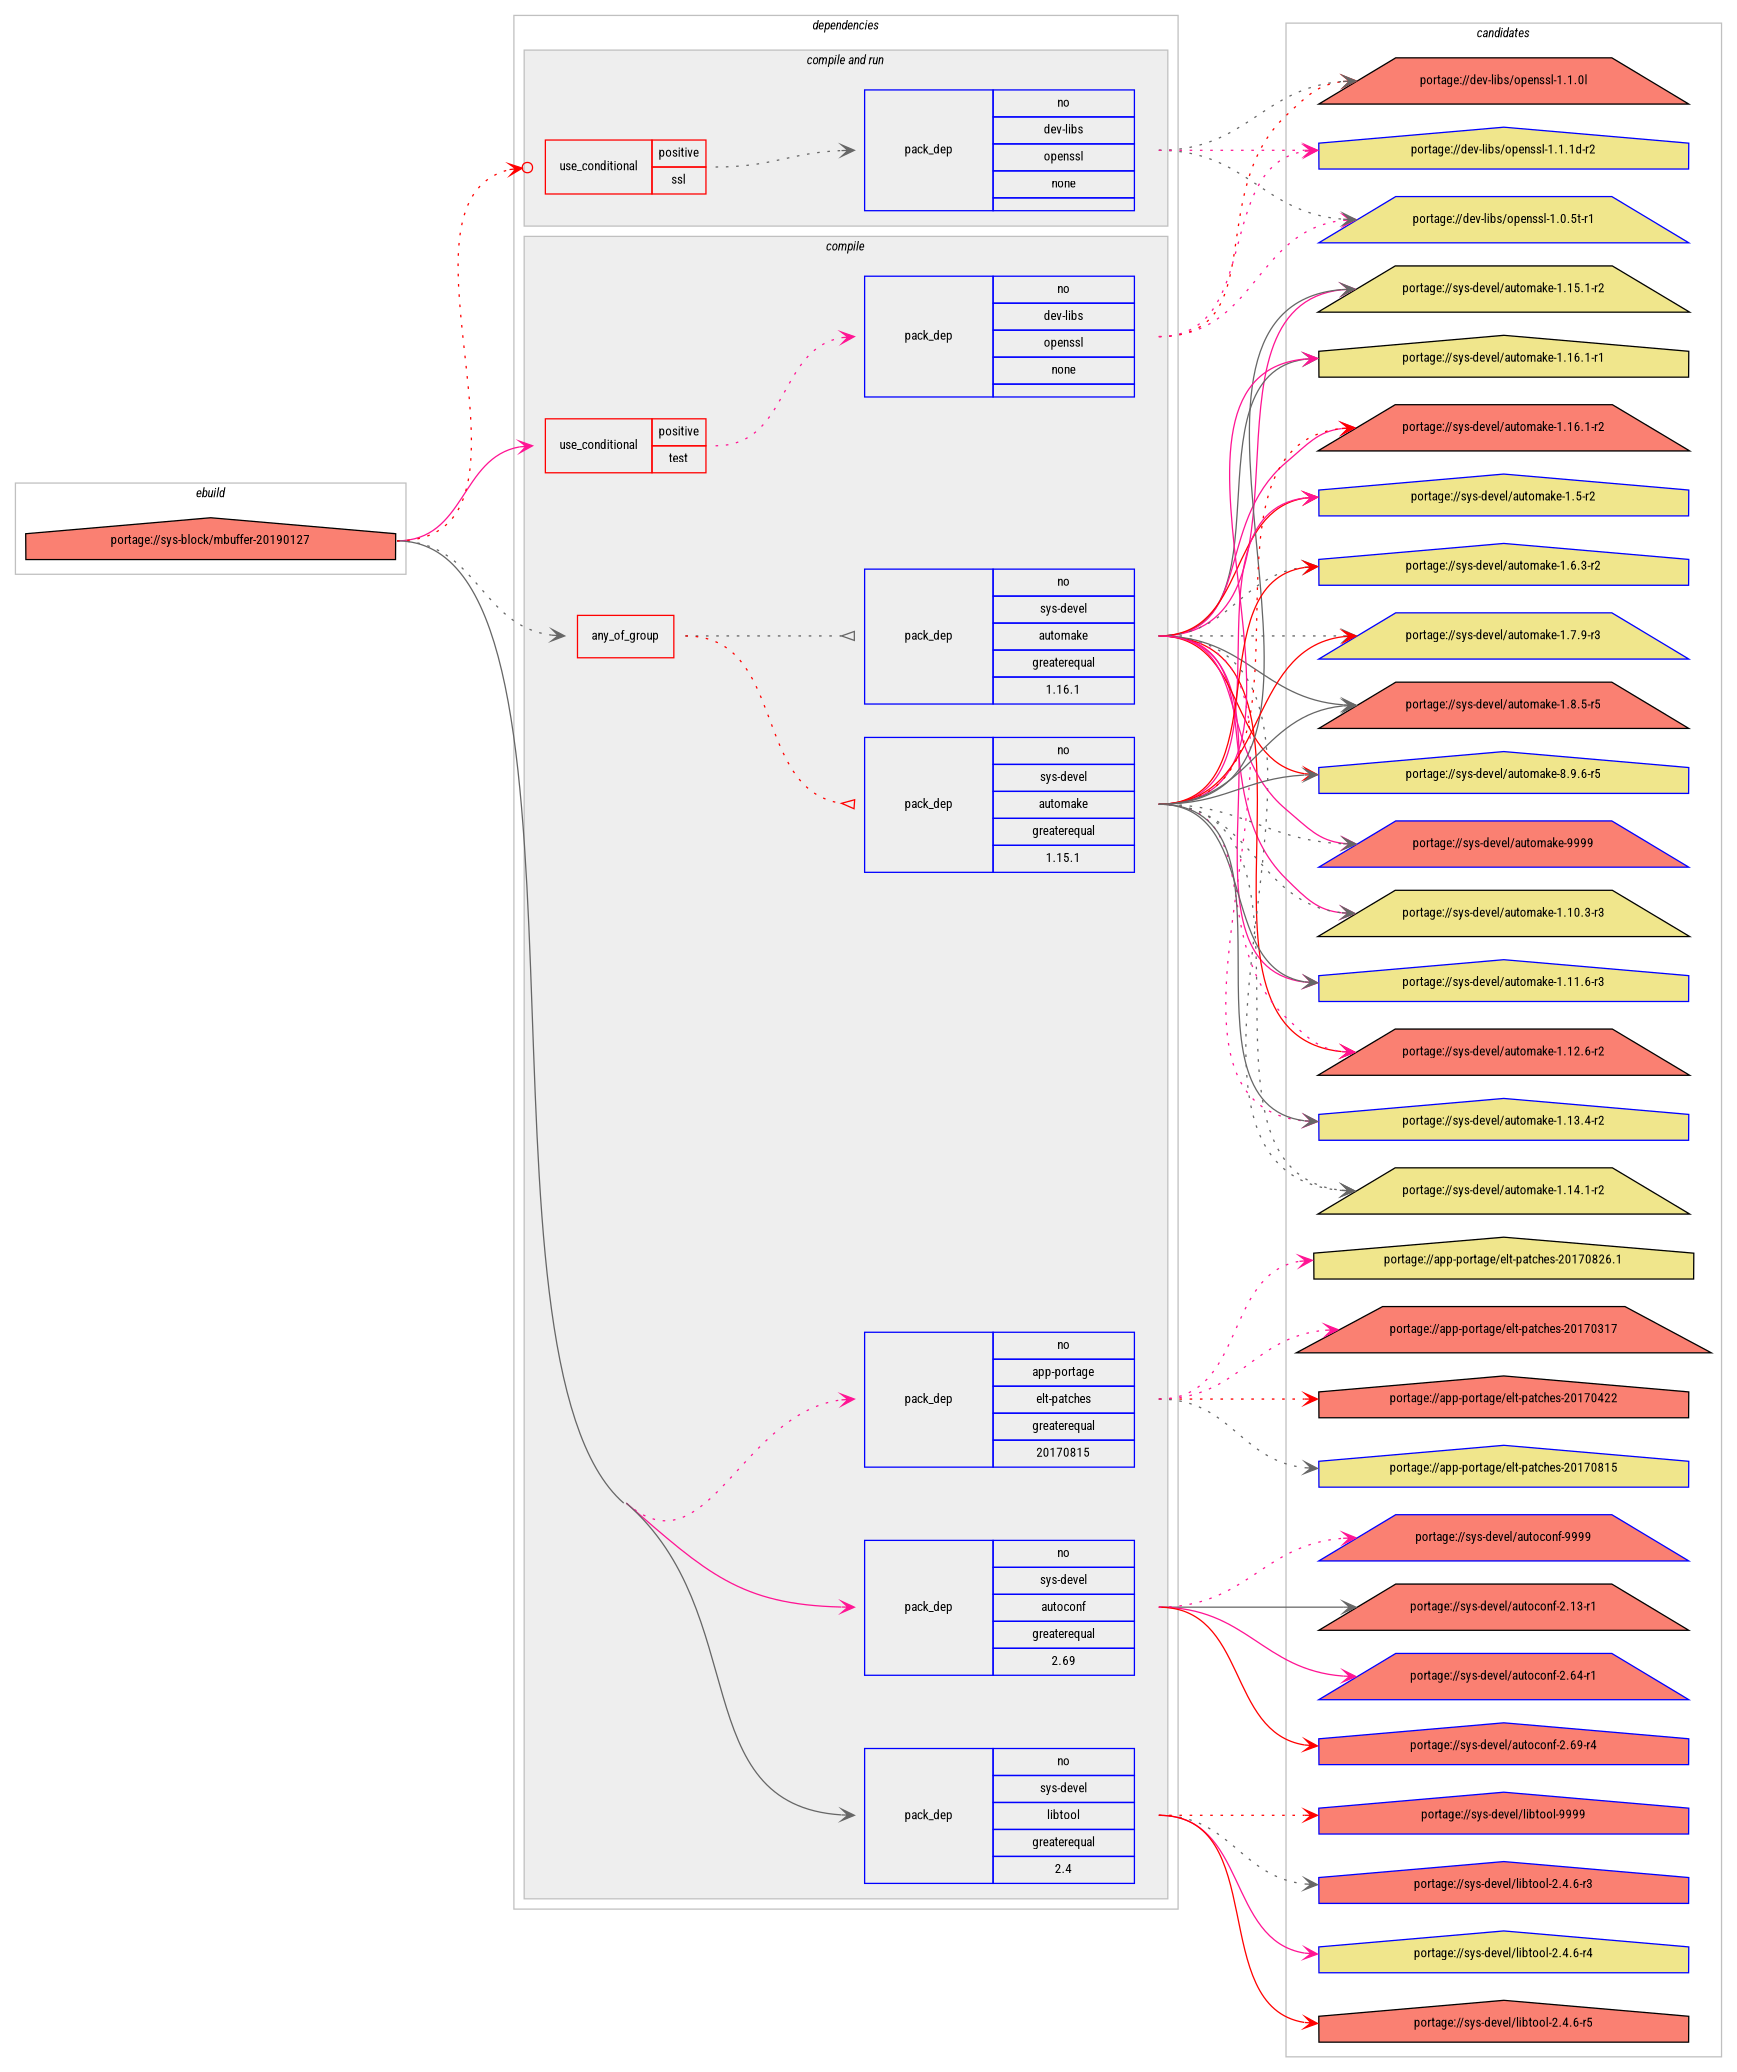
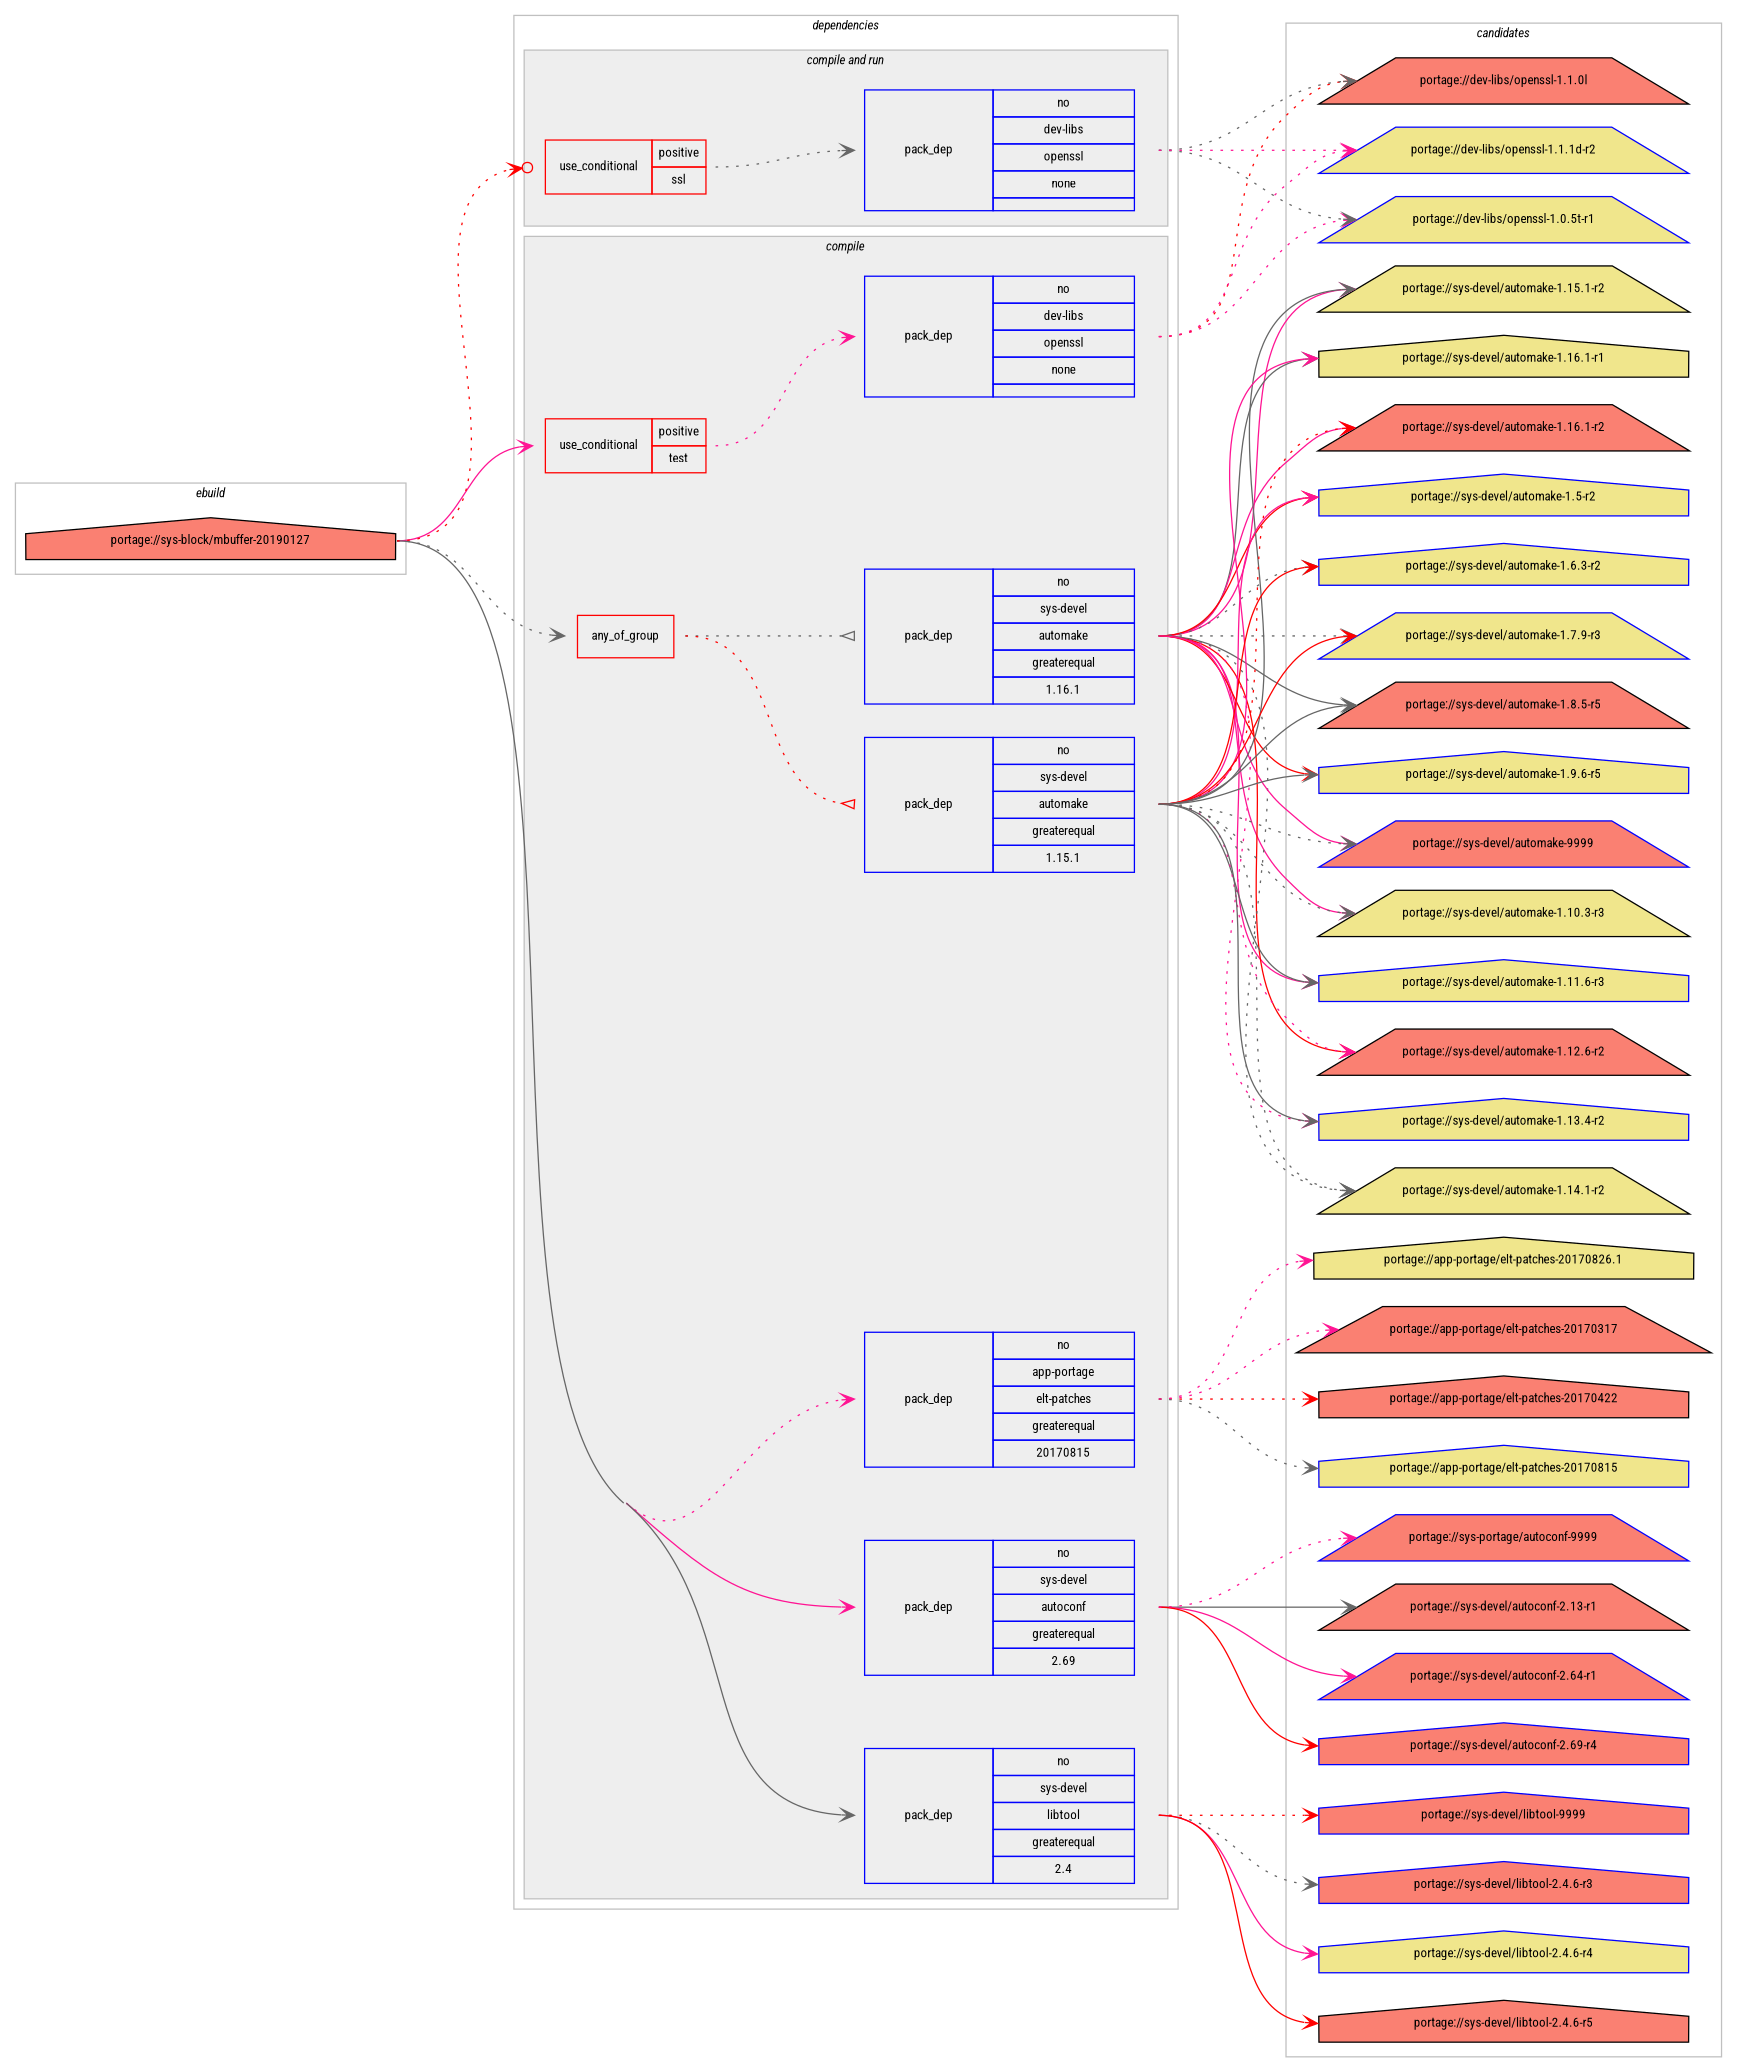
  digraph {
    compound=true
    concentrate=true
    fontname="Roboto Condensed"
    fontsize=10
    newrank=true
    rankdir=LR
    ranksep=1.5
    node [color=blue fillcolor=salmon fontname="Roboto Condensed" fontsize=10 shape=house style=filled]
    edge [arrowhead=vee color=gray40 fontname="Roboto Condensed" headport=w style=dotted tailport=e weight=100]
    n1 [color=black label="portage://sys-block/mbuffer-20190127" width=4]
    n2 [label=<<TABLE BORDER="0" CELLBORDER="1" CELLSPACING="0" CELLPADDING="4" WIDTH="220"><TR><TD ROWSPAN="6" CELLPADDING="30">pack_dep</TD></TR><TR><TD WIDTH="110">no</TD></TR><TR><TD>sys-devel</TD></TR><TR><TD>automake</TD></TR><TR><TD>greaterequal</TD></TR><TR><TD>1.16.1</TD></TR></TABLE>> shape=none fillcolor="" style=""]
    n3 [label=<<TABLE BORDER="0" CELLBORDER="1" CELLSPACING="0" CELLPADDING="4" WIDTH="220"><TR><TD ROWSPAN="6" CELLPADDING="30">pack_dep</TD></TR><TR><TD WIDTH="110">no</TD></TR><TR><TD>sys-devel</TD></TR><TR><TD>automake</TD></TR><TR><TD>greaterequal</TD></TR><TR><TD>1.15.1</TD></TR></TABLE>> shape=none fillcolor="" style=""]
    n4 [color=red label=<<TABLE BORDER="0" CELLBORDER="1" CELLSPACING="0" CELLPADDING="4"><TR><TD CELLPADDING="10">any_of_group</TD></TR></TABLE>> shape=none fillcolor="" style=""]
    n5 [label=<<TABLE BORDER="0" CELLBORDER="1" CELLSPACING="0" CELLPADDING="4" WIDTH="220"><TR><TD ROWSPAN="6" CELLPADDING="30">pack_dep</TD></TR><TR><TD WIDTH="110">no</TD></TR><TR><TD>dev-libs</TD></TR><TR><TD>openssl</TD></TR><TR><TD>none</TD></TR><TR><TD></TD></TR></TABLE>> shape=none fillcolor="" style=""]
    n6 [color=red label=<<TABLE BORDER="0" CELLBORDER="1" CELLSPACING="0" CELLPADDING="4"><TR><TD ROWSPAN="3" CELLPADDING="10">use_conditional</TD></TR><TR><TD>positive</TD></TR><TR><TD>test</TD></TR></TABLE>> shape=none fillcolor="" style=""]
    n7 [label=<<TABLE BORDER="0" CELLBORDER="1" CELLSPACING="0" CELLPADDING="4" WIDTH="220"><TR><TD ROWSPAN="6" CELLPADDING="30">pack_dep</TD></TR><TR><TD WIDTH="110">no</TD></TR><TR><TD>app-portage</TD></TR><TR><TD>elt-patches</TD></TR><TR><TD>greaterequal</TD></TR><TR><TD>20170815</TD></TR></TABLE>> shape=none fillcolor="" style=""]
    n8 [label=<<TABLE BORDER="0" CELLBORDER="1" CELLSPACING="0" CELLPADDING="4" WIDTH="220"><TR><TD ROWSPAN="6" CELLPADDING="30">pack_dep</TD></TR><TR><TD WIDTH="110">no</TD></TR><TR><TD>sys-devel</TD></TR><TR><TD>autoconf</TD></TR><TR><TD>greaterequal</TD></TR><TR><TD>2.69</TD></TR></TABLE>> shape=none fillcolor="" style=""]
    n9 [label=<<TABLE BORDER="0" CELLBORDER="1" CELLSPACING="0" CELLPADDING="4" WIDTH="220"><TR><TD ROWSPAN="6" CELLPADDING="30">pack_dep</TD></TR><TR><TD WIDTH="110">no</TD></TR><TR><TD>sys-devel</TD></TR><TR><TD>libtool</TD></TR><TR><TD>greaterequal</TD></TR><TR><TD>2.4</TD></TR></TABLE>> shape=none fillcolor="" style=""]
    n10 [label=<<TABLE BORDER="0" CELLBORDER="1" CELLSPACING="0" CELLPADDING="4" WIDTH="220"><TR><TD ROWSPAN="6" CELLPADDING="30">pack_dep</TD></TR><TR><TD WIDTH="110">no</TD></TR><TR><TD>dev-libs</TD></TR><TR><TD>openssl</TD></TR><TR><TD>none</TD></TR><TR><TD></TD></TR></TABLE>> shape=none fillcolor="" style=""]
    n11 [color=red label=<<TABLE BORDER="0" CELLBORDER="1" CELLSPACING="0" CELLPADDING="4"><TR><TD ROWSPAN="3" CELLPADDING="10">use_conditional</TD></TR><TR><TD>positive</TD></TR><TR><TD>ssl</TD></TR></TABLE>> shape=none fillcolor="" style=""]
    n12 [color=black fillcolor=khaki label="portage://sys-devel/automake-1.10.3-r3" shape=trapezium width=4]
    n13 [fillcolor=khaki label="portage://sys-devel/automake-1.11.6-r3" width=4]
    n14 [color=black label="portage://sys-devel/automake-1.12.6-r2" shape=trapezium width=4]
    n15 [fillcolor=khaki label="portage://sys-devel/automake-1.13.4-r2" width=4]
    n16 [color=black fillcolor=khaki label="portage://sys-devel/automake-1.14.1-r2" shape=trapezium width=4]
    n17 [color=black fillcolor=khaki label="portage://sys-devel/automake-1.15.1-r2" shape=trapezium width=4]
    n18 [color=black fillcolor=khaki label="portage://sys-devel/automake-1.16.1-r1" width=4]
    n19 [color=black label="portage://sys-devel/automake-1.16.1-r2" shape=trapezium width=4]
    n20 [fillcolor=khaki label="portage://sys-devel/automake-1.5-r2" width=4]
    n21 [fillcolor=khaki label="portage://sys-devel/automake-1.6.3-r2" width=4]
    n22 [fillcolor=khaki label="portage://sys-devel/automake-1.7.9-r3" shape=trapezium width=4]
    n23 [color=black label="portage://sys-devel/automake-1.8.5-r5" shape=trapezium width=4]
-   n24 [fillcolor=khaki label="portage://sys-devel/automake-8.9.6-r5" width=4]
+   n24 [fillcolor=khaki label="portage://sys-devel/automake-1.9.6-r5" width=4]
    n25 [label="portage://sys-devel/automake-9999" shape=trapezium width=4]
    n26 [fillcolor=khaki label="portage://dev-libs/openssl-1.0.5t-r1" shape=trapezium width=4]
    n27 [color=black label="portage://dev-libs/openssl-1.1.0l" shape=trapezium width=4]
-   n28 [fillcolor=khaki label="portage://dev-libs/openssl-1.1.1d-r2" width=4]
+   n28 [fillcolor=khaki label="portage://dev-libs/openssl-1.1.1d-r2" shape=trapezium width=4]
    n29 [color=black label="portage://app-portage/elt-patches-20170317" shape=trapezium width=4]
    n30 [color=black label="portage://app-portage/elt-patches-20170422" width=4]
    n31 [fillcolor=khaki label="portage://app-portage/elt-patches-20170815" width=4]
    n32 [color=black fillcolor=khaki label="portage://app-portage/elt-patches-20170826.1" width=4]
    n33 [color=black label="portage://sys-devel/autoconf-2.13-r1" shape=trapezium width=4]
    n34 [label="portage://sys-devel/autoconf-2.64-r1" shape=trapezium width=4]
    n35 [label="portage://sys-devel/autoconf-2.69-r4" width=4]
-   n36 [label="portage://sys-devel/autoconf-9999" shape=trapezium width=4]
+   n36 [label="portage://sys-portage/autoconf-9999" shape=trapezium width=4]
    n37 [label="portage://sys-devel/libtool-2.4.6-r3" width=4]
    n38 [fillcolor=khaki label="portage://sys-devel/libtool-2.4.6-r4" width=4]
    n39 [color=black label="portage://sys-devel/libtool-2.4.6-r5" width=4]
    n40 [label="portage://sys-devel/libtool-9999" width=4]
    subgraph cluster_1 {
      color=gray
      label=<<i>dependencies</i>>
      subgraph cluster_2 {
        color=gray
        fillcolor="#eeeeee"
        label=<<i>compile</i>>
        style=filled
        subgraph sub_3 {
          color=gray
          fillcolor="#eeeeee"
          label=<<i>compile</i>>
          style=filled
          n4
          subgraph sub_4 {
            color=gray
            fillcolor="#eeeeee"
            label=<<i>compile</i>>
            style=filled
            n2
          }
          subgraph sub_5 {
            color=gray
            fillcolor="#eeeeee"
            label=<<i>compile</i>>
            style=filled
            n3
          }
        }
        subgraph sub_6 {
          color=gray
          fillcolor="#eeeeee"
          label=<<i>compile</i>>
          style=filled
          n6
          subgraph sub_7 {
            color=gray
            fillcolor="#eeeeee"
            label=<<i>compile</i>>
            style=filled
            n5
          }
        }
        subgraph sub_8 {
          color=gray
          fillcolor="#eeeeee"
          label=<<i>compile</i>>
          style=filled
          n7
        }
        subgraph sub_9 {
          color=gray
          fillcolor="#eeeeee"
          label=<<i>compile</i>>
          style=filled
          n8
        }
        subgraph sub_10 {
          color=gray
          fillcolor="#eeeeee"
          label=<<i>compile</i>>
          style=filled
          n9
        }
      }
      subgraph cluster_11 {
        color=gray
        fillcolor="#eeeeee"
        label=<<i>compile and run</i>>
        style=filled
        subgraph sub_12 {
          color=gray
          fillcolor="#eeeeee"
          label=<<i>compile and run</i>>
          style=filled
          n11
          subgraph sub_13 {
            color=gray
            fillcolor="#eeeeee"
            label=<<i>compile and run</i>>
            style=filled
            n10
          }
        }
      }
      subgraph cluster_14 {
        color=gray
        fillcolor="#eeeeee"
        label=<<i>run</i>>
        style=filled
      }
    }
    subgraph cluster_15 {
      color=gray
      label=<<i>ebuild</i>>
      rank=same
      n1
    }
    subgraph cluster_16 {
      color=gray
      label=<<i>candidates</i>>
      rank=same
      subgraph sub_17 {
        color=black
        label=<<i>candidates</i>>
        nodesep=1
        rank=same
        n12
        n13
        n14
        n15
        n16
        n17
        n18
        n19
        n20
        n21
        n22
        n23
        n24
        n25
      }
      subgraph sub_18 {
        color=black
        label=<<i>candidates</i>>
        nodesep=1
        rank=same
        n12
        n13
        n14
        n15
        n16
        n17
        n18
        n19
        n20
        n21
        n22
        n23
        n24
        n25
      }
      subgraph sub_19 {
        color=black
        label=<<i>candidates</i>>
        nodesep=1
        rank=same
        n26
        n27
        n28
      }
      subgraph sub_20 {
        color=black
        label=<<i>candidates</i>>
        nodesep=1
        rank=same
        n29
        n30
        n31
        n32
      }
      subgraph sub_21 {
        color=black
        label=<<i>candidates</i>>
        nodesep=1
        rank=same
        n33
        n34
        n35
        n36
      }
      subgraph sub_22 {
        color=black
        label=<<i>candidates</i>>
        nodesep=1
        rank=same
        n37
        n38
        n39
        n40
      }
      subgraph sub_23 {
        color=black
        label=<<i>candidates</i>>
        nodesep=1
        rank=same
        n26
        n27
        n28
      }
    }
    n1 -> n4 [weight=20]
    n1 -> n6 [color=deeppink style=solid weight=20]
    n1 -> n7 [color=deeppink weight=20]
    n1 -> n8 [color=deeppink style=solid weight=20]
    n1 -> n9 [style=solid weight=20]
    n1 -> n11 [arrowhead=odotvee color=red weight=20]
    n2 -> n12 [color=deeppink style=solid]
    n2 -> n13 [color=deeppink style=solid]
    n2 -> n14 [color=red style=solid]
    n2 -> n15 [color=deeppink]
    n2 -> n16
    n2 -> n17 [color=deeppink style=solid]
    n2 -> n18 [style=solid]
    n2 -> n19 [color=deeppink style=solid]
    n2 -> n20 [color=red style=solid]
    n2 -> n21
    n2 -> n22
    n2 -> n23 [style=solid]
    n2 -> n24 [color=red style=solid]
    n2 -> n25 [color=deeppink style=solid]
    n3 -> n12
    n3 -> n13 [style=solid]
    n3 -> n14 [color=deeppink]
    n3 -> n15 [style=solid]
    n3 -> n16
    n3 -> n17 [style=solid]
    n3 -> n18 [color=deeppink style=solid]
    n3 -> n19 [color=red]
    n3 -> n20 [color=deeppink style=solid]
    n3 -> n21 [color=red style=solid]
    n3 -> n22 [color=red style=solid]
    n3 -> n23 [style=solid]
    n3 -> n24 [style=solid]
    n3 -> n25
    n4 -> n2 [arrowhead=oinv weight=20]
    n4 -> n3 [arrowhead=oinv color=red weight=20]
    n5 -> n26 [color=deeppink]
    n5 -> n27 [color=red]
    n5 -> n28 [color=deeppink]
    n6 -> n5 [color=deeppink weight=20]
    n7 -> n29 [color=deeppink]
    n7 -> n30 [color=red]
    n7 -> n31
    n7 -> n32 [color=deeppink]
    n8 -> n33 [style=solid]
    n8 -> n34 [color=deeppink style=solid]
    n8 -> n35 [color=red style=solid]
    n8 -> n36 [color=deeppink]
    n9 -> n37
    n9 -> n38 [color=deeppink style=solid]
    n9 -> n39 [color=red style=solid]
    n9 -> n40 [color=red]
    n10 -> n26
    n10 -> n27
    n10 -> n28 [color=deeppink]
    n11 -> n10 [weight=20]
  }
